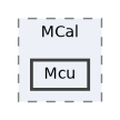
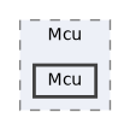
  digraph {
    compound=true
    n1 [color=grey25 fillcolor="#edf0f7" fontname=Helvetica fontsize=10 height=0.2 label=Mcu shape=box style="filled,bold" width=0.4]
    subgraph cluster_1 {
      bgcolor="#edf0f7"
      fontname=Helvetica
      fontsize=10
-     label=MCal
+     label=Mcu
      pencolor=grey50
      style="filled,dashed"
      n1
    }
  }
